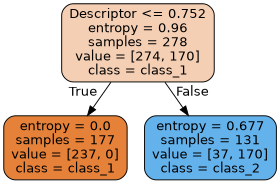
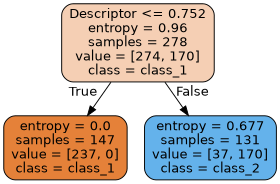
  digraph {
    node [color=black fontname=helvetica shape=box style="filled, rounded"]
    edge [fontname=helvetica labeldistance=2.5]
    n1 [fillcolor="#f5cfb4" label="Descriptor <= 0.752\nentropy = 0.96\nsamples = 278\nvalue = [274, 170]\nclass = class_1"]
-   n2 [fillcolor="#e58139" label="entropy = 0.0\nsamples = 177\nvalue = [237, 0]\nclass = class_1"]
+   n2 [fillcolor="#e58139" label="entropy = 0.0\nsamples = 147\nvalue = [237, 0]\nclass = class_1"]
    n3 [fillcolor="#64b2eb" label="entropy = 0.677\nsamples = 131\nvalue = [37, 170]\nclass = class_2"]
    n1 -> n2 [headlabel=True labelangle=45]
    n1 -> n3 [headlabel=False labelangle=-45]
  }
